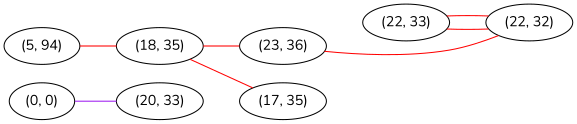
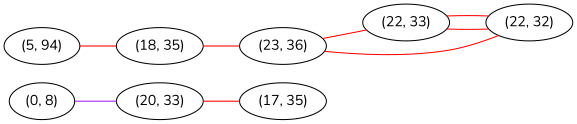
  graph {
    fontname=Nunito
    rankdir=LR
    node [fontname=Nunito]
    edge [color=red fontname=Nunito weight=1]
    "(5, 94)"
    "(18, 35)"
    "(23, 36)"
    "(17, 35)"
    "(22, 33)"
    "(22, 32)"
-   "(0, 0)"
+   "(0, 0)" [label="(0, 8)"]
    "(20, 33)"
    "(5, 94)" -- "(18, 35)"
    "(18, 35)" -- "(23, 36)"
-   "(18, 35)" -- "(17, 35)"
+   "(20, 33)" -- "(17, 35)"
+   "(23, 36)" -- "(22, 33)"
    "(23, 36)" -- "(22, 32)"
    "(22, 33)" -- "(22, 32)"
    "(22, 33)" -- "(22, 32)"
    "(0, 0)" -- "(20, 33)" [color=purple weight=4]
  }
